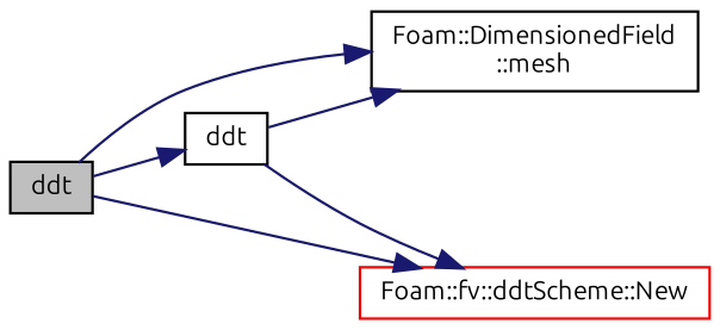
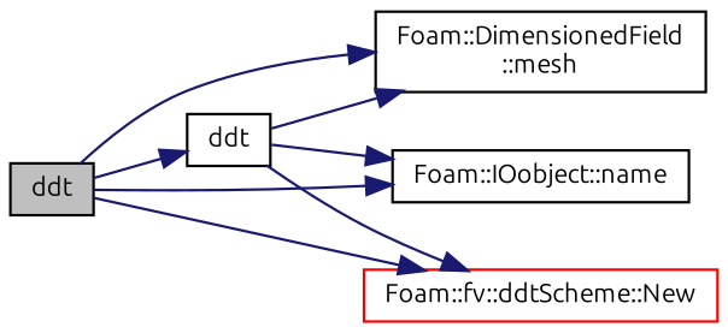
  digraph {
    rankdir=LR
    fontname=Ubuntu
    node [color=black fontname=Ubuntu fontsize=10 shape=record]
    edge [color=midnightblue fontname=Ubuntu fontsize=10 labelfontname=Helvetica labelfontsize=10 style=solid]
    n1 [fillcolor=grey75 fontcolor=black height=0.2 label=ddt style=filled width=0.4]
    n2 [height=0.2 label=ddt width=0.4]
    n3 [height=0.2 label="Foam::DimensionedField\l::mesh" width=0.4]
+   n4 [height=0.2 label="Foam::IOobject::name" width=0.4]
    n5 [color=red height=0.2 label="Foam::fv::ddtScheme::New" width=0.4]
    n1 -> n2
    n1 -> n3
+   n1 -> n4
    n1 -> n5
    n2 -> n3
+   n2 -> n4
    n2 -> n5
  }
